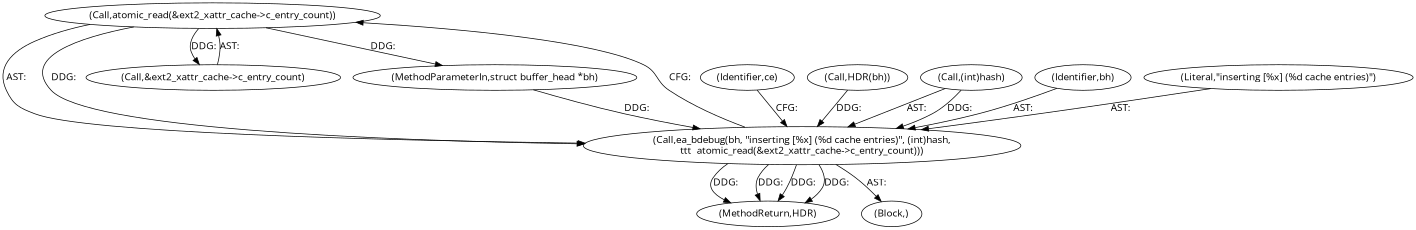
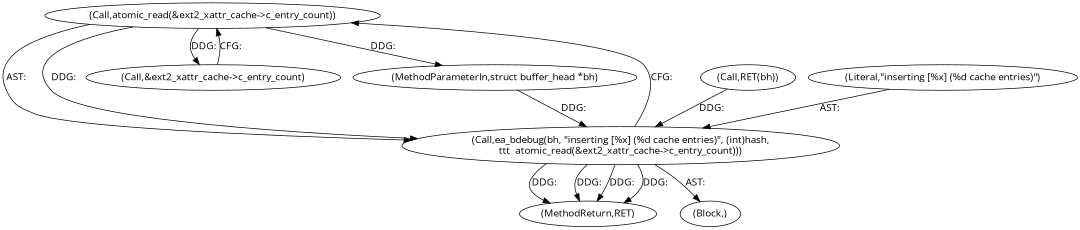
  digraph {
    fontname="Open Sans"
    node [fontname="Open Sans"]
    edge [fontname="Open Sans"]
    n1 [label="(Call,atomic_read(&ext2_xattr_cache->c_entry_count))"]
    n2 [label="(Call,ea_bdebug(bh, \"inserting [%x] (%d cache entries)\", (int)hash,\n\t\t\t  atomic_read(&ext2_xattr_cache->c_entry_count)))"]
    n3 [label="(Call,&ext2_xattr_cache->c_entry_count)"]
    n4 [label="(MethodParameterIn,struct buffer_head *bh)"]
-   n5 [label="(MethodReturn,HDR)"]
+   n5 [label="(MethodReturn,RET)"]
    n6 [label="(Block,)"]
-   n7 [label="(Identifier,ce)"]
-   n8 [label="(Call,HDR(bh))"]
-   n9 [label="(Call,(int)hash)"]
-   n10 [label="(Identifier,bh)"]
+   n8 [label="(Call,RET(bh))"]
    n11 [label="(Literal,\"inserting [%x] (%d cache entries)\")"]
    n1 -> n2 [label="AST: "]
    n1 -> n2 [label="DDG: "]
    n1 -> n3 [label="DDG: "]
    n1 -> n4 [label="DDG: "]
    n2 -> n1 [label="CFG: "]
    n2 -> n5 [label="DDG: "]
    n2 -> n5 [label="DDG: "]
    n2 -> n5 [label="DDG: "]
    n2 -> n5 [label="DDG: "]
    n2 -> n6 [label="AST: "]
-   n3 -> n1 [label="AST: "]
+   n3 -> n1 [label="CFG: "]
    n4 -> n2 [label="DDG: "]
-   n7 -> n2 [label="CFG: "]
    n8 -> n2 [label="DDG: "]
-   n9 -> n2 [label="AST: "]
-   n9 -> n2 [label="DDG: "]
-   n10 -> n2 [label="AST: "]
    n11 -> n2 [label="AST: "]
  }
